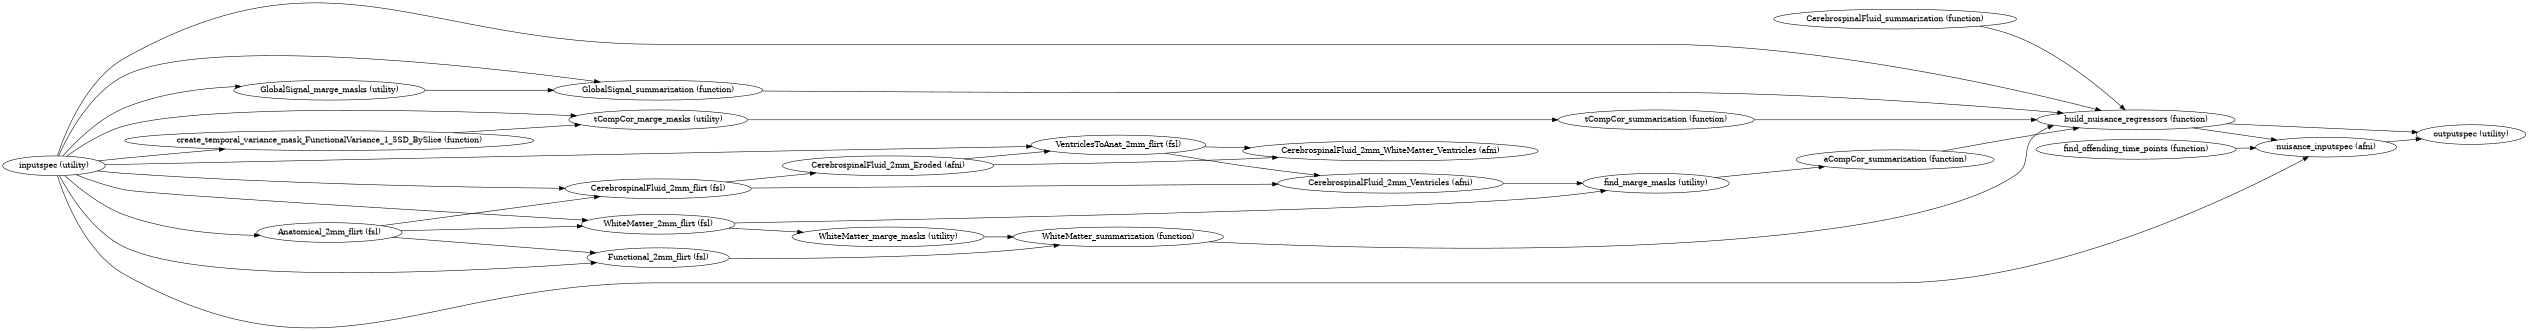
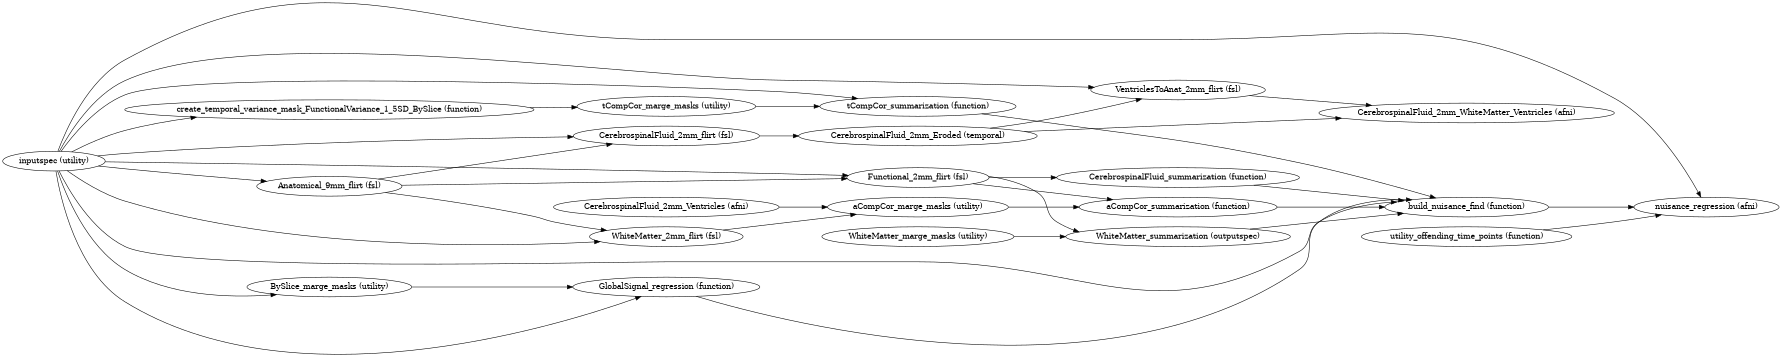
  strict digraph {
    fontname="DejaVu Serif"
    rankdir=LR
    node [fontname="DejaVu Serif"]
    edge [fontname="DejaVu Serif"]
    "tCompCor_summarization (function)"
-   "build_nuisance_regressors (function)"
-   "nuisance_regression (afni)" [label="nuisance_inputspec (afni)"]
-   "outputspec (utility)"
+   "build_nuisance_regressors (function)" [label="build_nuisance_find (function)"]
+   "nuisance_regression (afni)"
    n5 [label="CerebrospinalFluid_2mm_WhiteMatter_Ventricles (afni)"]
-   "CerebrospinalFluid_2mm_Eroded (afni)"
+   "CerebrospinalFluid_2mm_Eroded (afni)" [label="CerebrospinalFluid_2mm_Eroded (temporal)"]
    "VentriclesToAnat_2mm_flirt (fsl)"
    "CerebrospinalFluid_2mm_Ventricles (afni)"
-   "Anatomical_2mm_flirt (fsl)"
+   "Anatomical_2mm_flirt (fsl)" [label="Anatomical_9mm_flirt (fsl)"]
    "WhiteMatter_2mm_flirt (fsl)"
    "CerebrospinalFluid_2mm_flirt (fsl)"
    "Functional_2mm_flirt (fsl)"
-   "aCompCor_marge_masks (utility)" [label="find_marge_masks (utility)"]
+   "aCompCor_marge_masks (utility)"
    "WhiteMatter_marge_masks (utility)"
    "aCompCor_summarization (function)"
-   "WhiteMatter_summarization (function)"
+   "WhiteMatter_summarization (function)" [label="WhiteMatter_summarization (outputspec)"]
    "CerebrospinalFluid_summarization (function)"
    "inputspec (utility)"
-   "GlobalSignal_summarization (function)"
-   "GlobalSignal_marge_masks (utility)"
+   "GlobalSignal_summarization (function)" [label="GlobalSignal_regression (function)"]
+   "GlobalSignal_marge_masks (utility)" [label="BySlice_marge_masks (utility)"]
    "create_temporal_variance_mask_FunctionalVariance_1_5SD_BySlice (function)"
-   "find_offending_time_points (function)"
+   "find_offending_time_points (function)" [label="utility_offending_time_points (function)"]
    "tCompCor_marge_masks (utility)"
    "tCompCor_summarization (function)" -> "build_nuisance_regressors (function)"
    "build_nuisance_regressors (function)" -> "nuisance_regression (afni)"
-   "build_nuisance_regressors (function)" -> "outputspec (utility)"
-   "nuisance_regression (afni)" -> "outputspec (utility)"
    "CerebrospinalFluid_2mm_Eroded (afni)" -> n5
    "CerebrospinalFluid_2mm_Eroded (afni)" -> "VentriclesToAnat_2mm_flirt (fsl)"
    "VentriclesToAnat_2mm_flirt (fsl)" -> n5
-   "VentriclesToAnat_2mm_flirt (fsl)" -> "CerebrospinalFluid_2mm_Ventricles (afni)"
    "CerebrospinalFluid_2mm_Ventricles (afni)" -> "aCompCor_marge_masks (utility)"
    "Anatomical_2mm_flirt (fsl)" -> "WhiteMatter_2mm_flirt (fsl)"
    "Anatomical_2mm_flirt (fsl)" -> "CerebrospinalFluid_2mm_flirt (fsl)"
    "Anatomical_2mm_flirt (fsl)" -> "Functional_2mm_flirt (fsl)"
    "WhiteMatter_2mm_flirt (fsl)" -> "aCompCor_marge_masks (utility)"
-   "WhiteMatter_2mm_flirt (fsl)" -> "WhiteMatter_marge_masks (utility)"
    "CerebrospinalFluid_2mm_flirt (fsl)" -> "CerebrospinalFluid_2mm_Eroded (afni)"
-   "CerebrospinalFluid_2mm_flirt (fsl)" -> "CerebrospinalFluid_2mm_Ventricles (afni)"
+   "Functional_2mm_flirt (fsl)" -> "aCompCor_summarization (function)"
    "Functional_2mm_flirt (fsl)" -> "WhiteMatter_summarization (function)"
+   "Functional_2mm_flirt (fsl)" -> "CerebrospinalFluid_summarization (function)"
    "aCompCor_marge_masks (utility)" -> "aCompCor_summarization (function)"
    "WhiteMatter_marge_masks (utility)" -> "WhiteMatter_summarization (function)"
    "aCompCor_summarization (function)" -> "build_nuisance_regressors (function)"
    "WhiteMatter_summarization (function)" -> "build_nuisance_regressors (function)"
    "CerebrospinalFluid_summarization (function)" -> "build_nuisance_regressors (function)"
-   "inputspec (utility)" -> "tCompCor_marge_masks (utility)"
+   "inputspec (utility)" -> "tCompCor_summarization (function)"
    "inputspec (utility)" -> "build_nuisance_regressors (function)"
    "inputspec (utility)" -> "nuisance_regression (afni)"
    "inputspec (utility)" -> "VentriclesToAnat_2mm_flirt (fsl)"
    "inputspec (utility)" -> "Anatomical_2mm_flirt (fsl)"
    "inputspec (utility)" -> "WhiteMatter_2mm_flirt (fsl)"
    "inputspec (utility)" -> "CerebrospinalFluid_2mm_flirt (fsl)"
    "inputspec (utility)" -> "Functional_2mm_flirt (fsl)"
    "inputspec (utility)" -> "GlobalSignal_summarization (function)"
    "inputspec (utility)" -> "GlobalSignal_marge_masks (utility)"
    "inputspec (utility)" -> "create_temporal_variance_mask_FunctionalVariance_1_5SD_BySlice (function)"
    "GlobalSignal_summarization (function)" -> "build_nuisance_regressors (function)"
    "GlobalSignal_marge_masks (utility)" -> "GlobalSignal_summarization (function)"
    "create_temporal_variance_mask_FunctionalVariance_1_5SD_BySlice (function)" -> "tCompCor_marge_masks (utility)"
    "find_offending_time_points (function)" -> "nuisance_regression (afni)"
    "tCompCor_marge_masks (utility)" -> "tCompCor_summarization (function)"
  }
